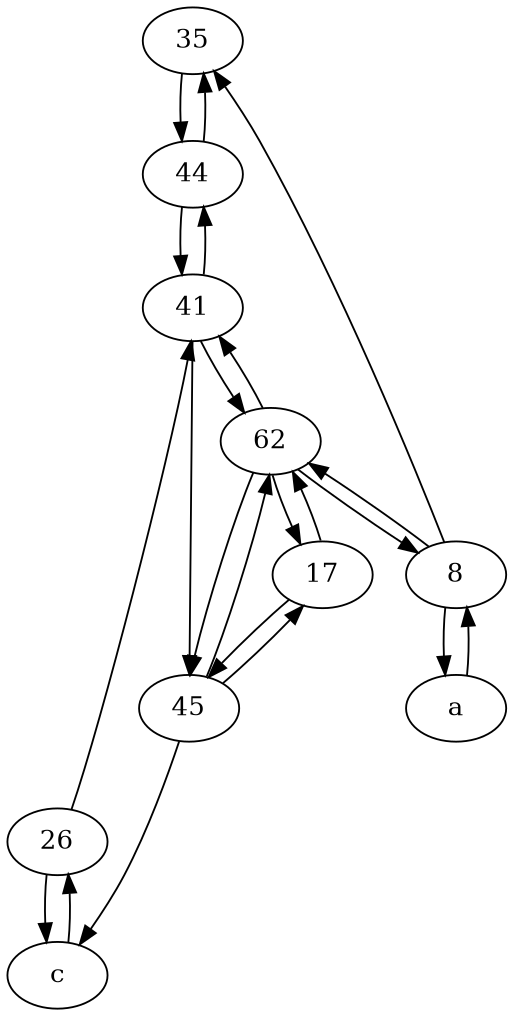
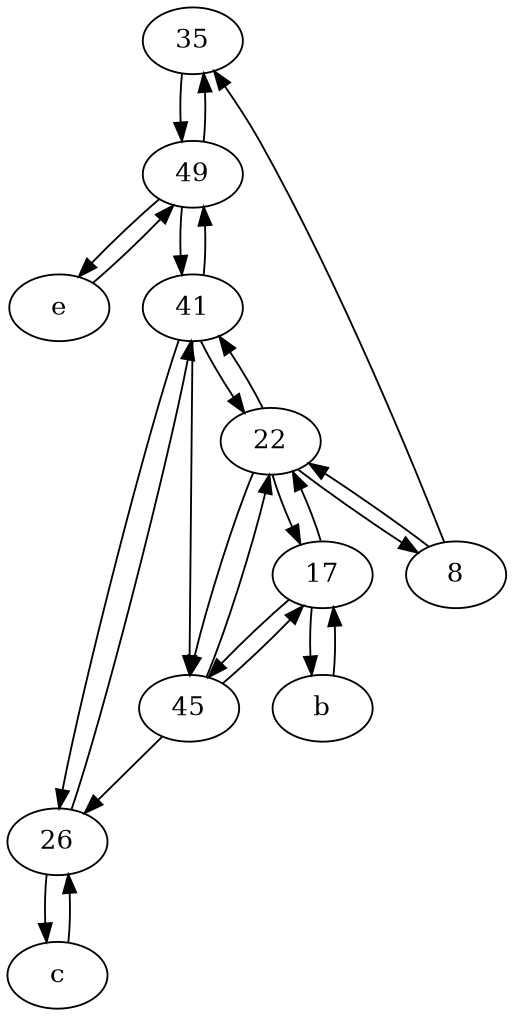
  digraph {
    35
-   44
+   44 [label=49]
    41
+   e
    8
-   22 [label=62]
-   a
+   22
    45
    26
    17
    c
+   b
    35 -> 44
    44 -> 35
    44 -> 41
+   44 -> e
    41 -> 44
    41 -> 22
    41 -> 45
+   41 -> 26
+   e -> 44
    8 -> 35
    8 -> 22
-   8 -> a
    22 -> 41
    22 -> 8
    22 -> 45
    22 -> 17
-   a -> 8
    45 -> 22
-   45 -> c
+   45 -> 26
    45 -> 17
    26 -> 41
    26 -> c
    17 -> 22
    17 -> 45
+   17 -> b
    c -> 26
+   b -> 17
  }
